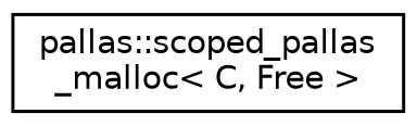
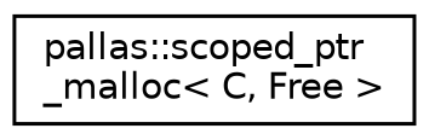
  digraph {
    rankdir=LR
-   n1 [color=black fillcolor=white fontname=Helvetica fontsize=10 height=0.2 label="pallas::scoped_pallas\l_malloc\< C, Free \>" shape=record style=filled width=0.4]
+   n1 [color=black fillcolor=white fontname=Helvetica fontsize=10 height=0.2 label="pallas::scoped_ptr\l_malloc\< C, Free \>" shape=record style=filled width=0.4]
  }
